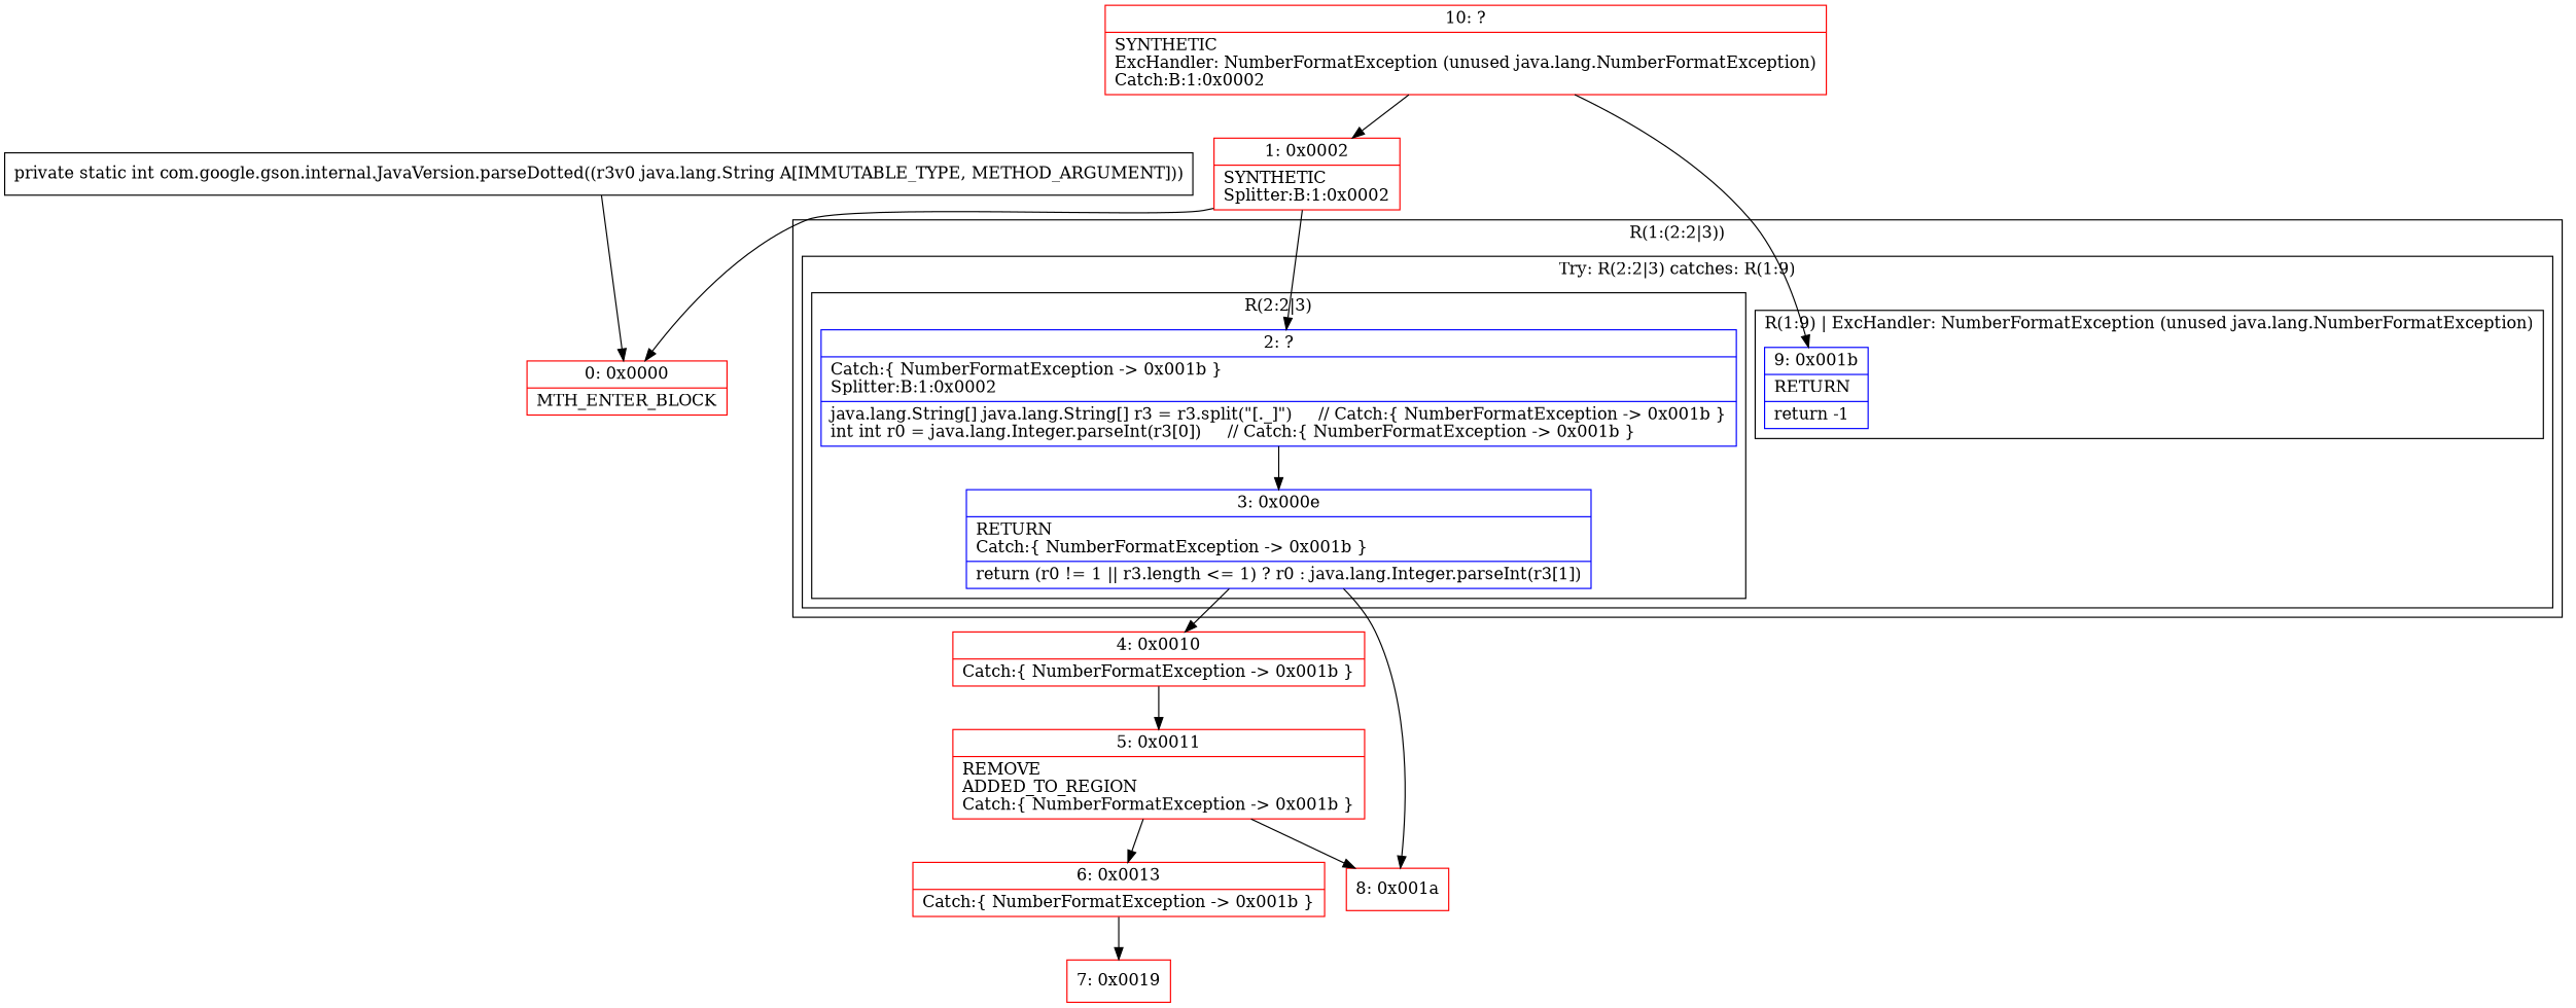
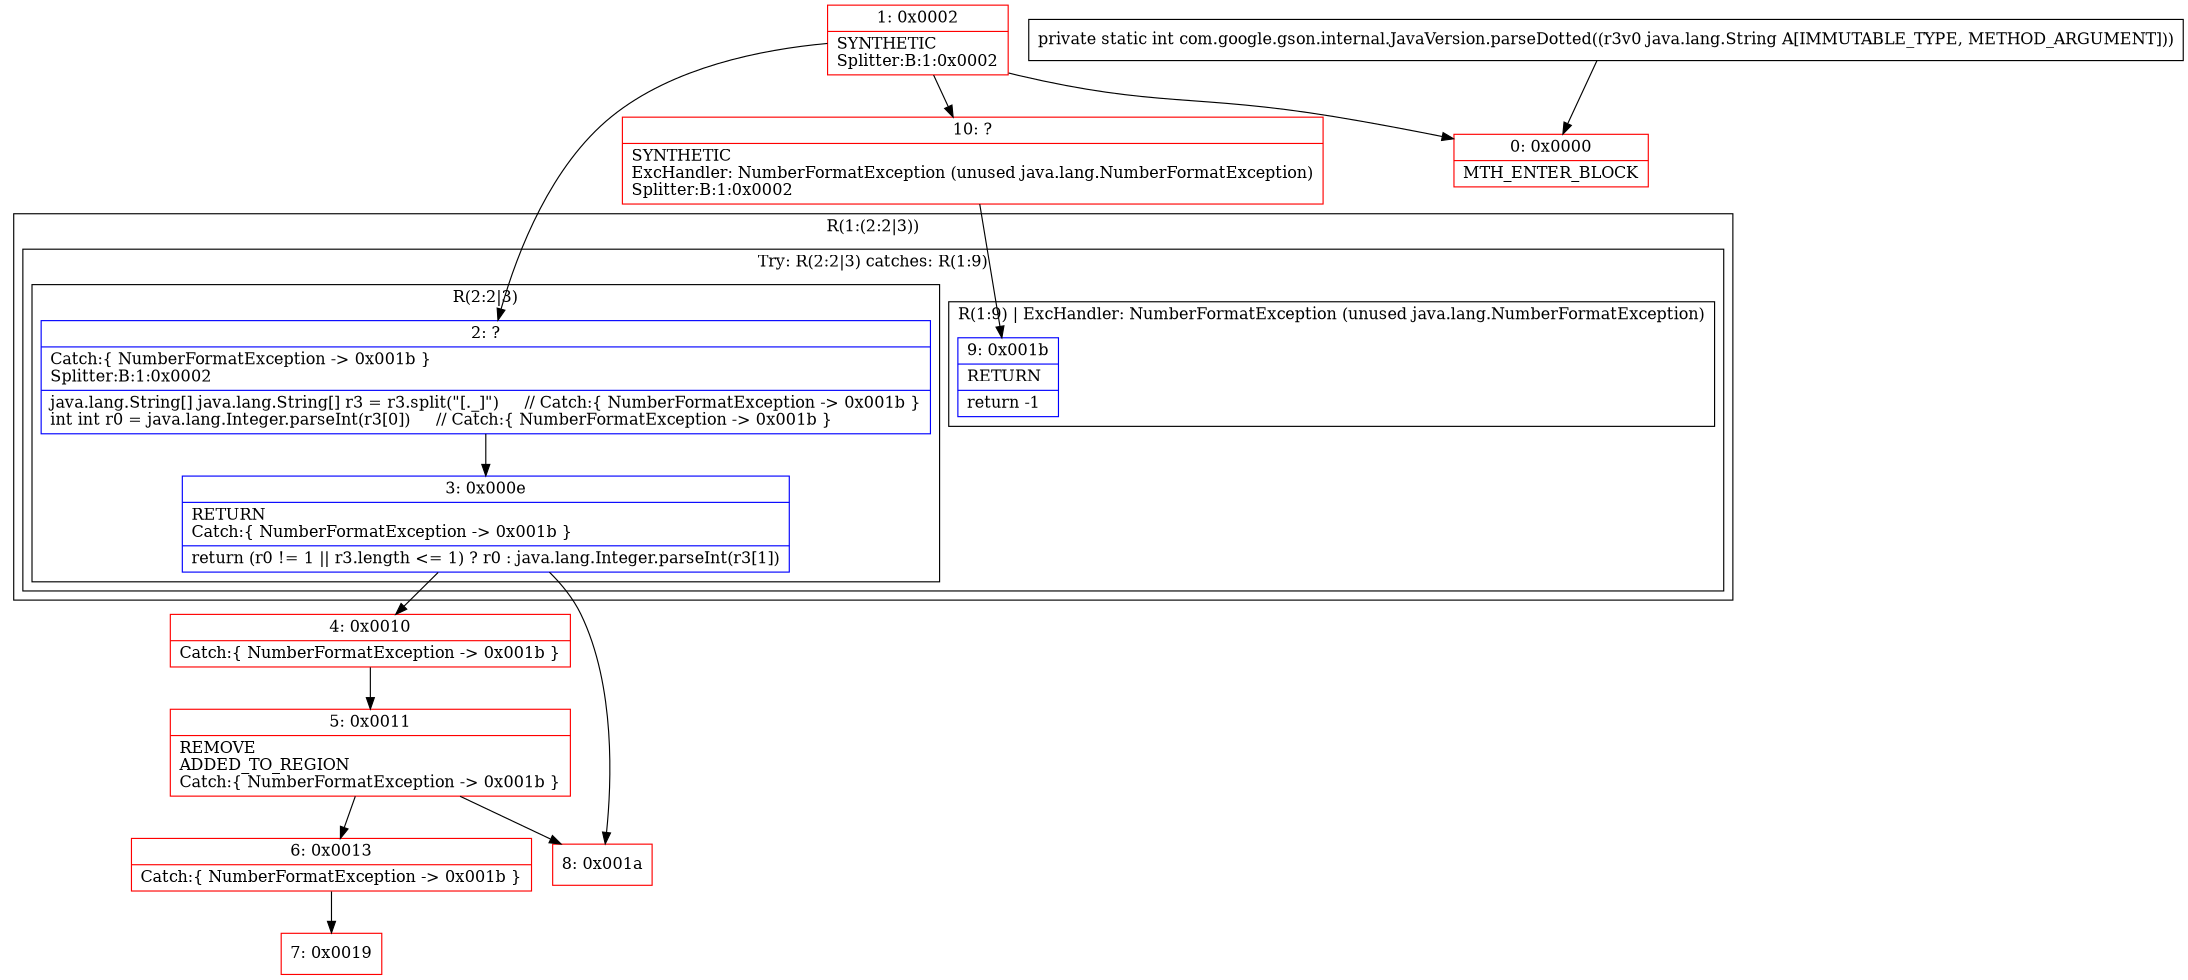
  digraph {
    node [color=red shape=record]
    n1 [color=blue label="{2\:\ ?|Catch:\{ NumberFormatException \-\> 0x001b \}\lSplitter:B:1:0x0002\l|java.lang.String[] java.lang.String[] r3 = r3.split(\"[._]\")     \/\/ Catch:\{ NumberFormatException \-\> 0x001b \}\lint int r0 = java.lang.Integer.parseInt(r3[0])     \/\/ Catch:\{ NumberFormatException \-\> 0x001b \}\l}"]
    n2 [color=blue label="{3\:\ 0x000e|RETURN\lCatch:\{ NumberFormatException \-\> 0x001b \}\l|return (r0 != 1 \|\| r3.length \<= 1) ? r0 : java.lang.Integer.parseInt(r3[1])\l}"]
    n3 [color=blue label="{9\:\ 0x001b|RETURN\l|return \-1\l}"]
    n4 [label="{4\:\ 0x0010|Catch:\{ NumberFormatException \-\> 0x001b \}\l}"]
    n5 [label="{8\:\ 0x001a}"]
    n6 [label="{5\:\ 0x0011|REMOVE\lADDED_TO_REGION\lCatch:\{ NumberFormatException \-\> 0x001b \}\l}"]
    n7 [label="{0\:\ 0x0000|MTH_ENTER_BLOCK\l}"]
    n8 [label="{1\:\ 0x0002|SYNTHETIC\lSplitter:B:1:0x0002\l}"]
-   n9 [label="{10\:\ ?|SYNTHETIC\lExcHandler: NumberFormatException (unused java.lang.NumberFormatException)\lCatch:B:1:0x0002\l}"]
+   n9 [label="{10\:\ ?|SYNTHETIC\lExcHandler: NumberFormatException (unused java.lang.NumberFormatException)\lSplitter:B:1:0x0002\l}"]
    n10 [label="{6\:\ 0x0013|Catch:\{ NumberFormatException \-\> 0x001b \}\l}"]
    n11 [label="{7\:\ 0x0019}"]
    n12 [label="{private static int com.google.gson.internal.JavaVersion.parseDotted((r3v0 java.lang.String A[IMMUTABLE_TYPE, METHOD_ARGUMENT])) }" color=""]
    subgraph cluster_1 {
      label="R(1:(2:2|3))"
      subgraph cluster_2 {
        label="Try: R(2:2|3) catches: R(1:9)"
        subgraph cluster_3 {
          label="R(2:2|3)"
          n1
          n2
        }
        subgraph cluster_4 {
          label="R(1:9) | ExcHandler: NumberFormatException (unused java.lang.NumberFormatException)\l"
          n3
        }
      }
    }
    subgraph cluster_5 {
      label="R(1:9) | ExcHandler: NumberFormatException (unused java.lang.NumberFormatException)\l"
    }
    n1 -> n2
    n2 -> n4
    n2 -> n5
    n4 -> n6
    n6 -> n5
    n6 -> n10
    n8 -> n1
    n8 -> n7
-   n9 -> n8
+   n8 -> n9
    n9 -> n3
    n10 -> n11
    n12 -> n7
  }
